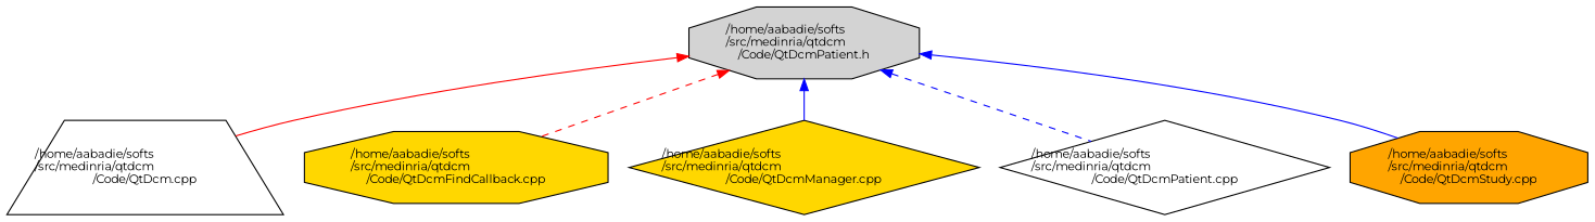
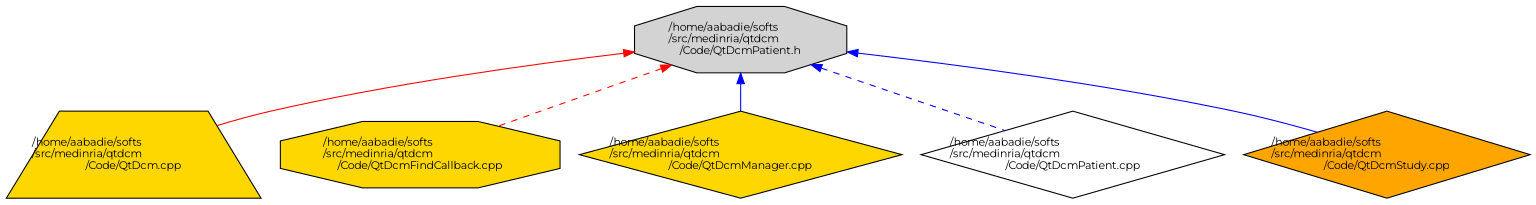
  digraph {
    fontname=Montserrat
    node [color=black fillcolor=white fontname=Montserrat fontsize=10 shape=diamond style=filled]
    edge [color=blue dir=back fontname=Montserrat fontsize=10 labelfontname=Helvetica labelfontsize=10 style=solid]
    n1 [fillcolor=lightgrey fontcolor=black height=0.2 label="/home/aabadie/softs\l/src/medinria/qtdcm\l/Code/QtDcmPatient.h" shape=octagon width=0.4]
-   n2 [height=0.2 label="/home/aabadie/softs\l/src/medinria/qtdcm\l/Code/QtDcm.cpp" shape=trapezium width=0.4]
+   n2 [fillcolor=gold height=0.2 label="/home/aabadie/softs\l/src/medinria/qtdcm\l/Code/QtDcm.cpp" shape=trapezium width=0.4]
    n3 [fillcolor=gold height=0.2 label="/home/aabadie/softs\l/src/medinria/qtdcm\l/Code/QtDcmFindCallback.cpp" shape=octagon width=0.4]
    n4 [fillcolor=gold height=0.2 label="/home/aabadie/softs\l/src/medinria/qtdcm\l/Code/QtDcmManager.cpp" width=0.4]
    n5 [height=0.2 label="/home/aabadie/softs\l/src/medinria/qtdcm\l/Code/QtDcmPatient.cpp" width=0.4]
-   n6 [fillcolor=orange height=0.2 label="/home/aabadie/softs\l/src/medinria/qtdcm\l/Code/QtDcmStudy.cpp" shape=octagon width=0.4]
+   n6 [fillcolor=orange height=0.2 label="/home/aabadie/softs\l/src/medinria/qtdcm\l/Code/QtDcmStudy.cpp" width=0.4]
    n1 -> n2 [color=red]
    n1 -> n3 [color=red style=dashed]
    n1 -> n4
    n1 -> n5 [style=dashed]
    n1 -> n6
  }
